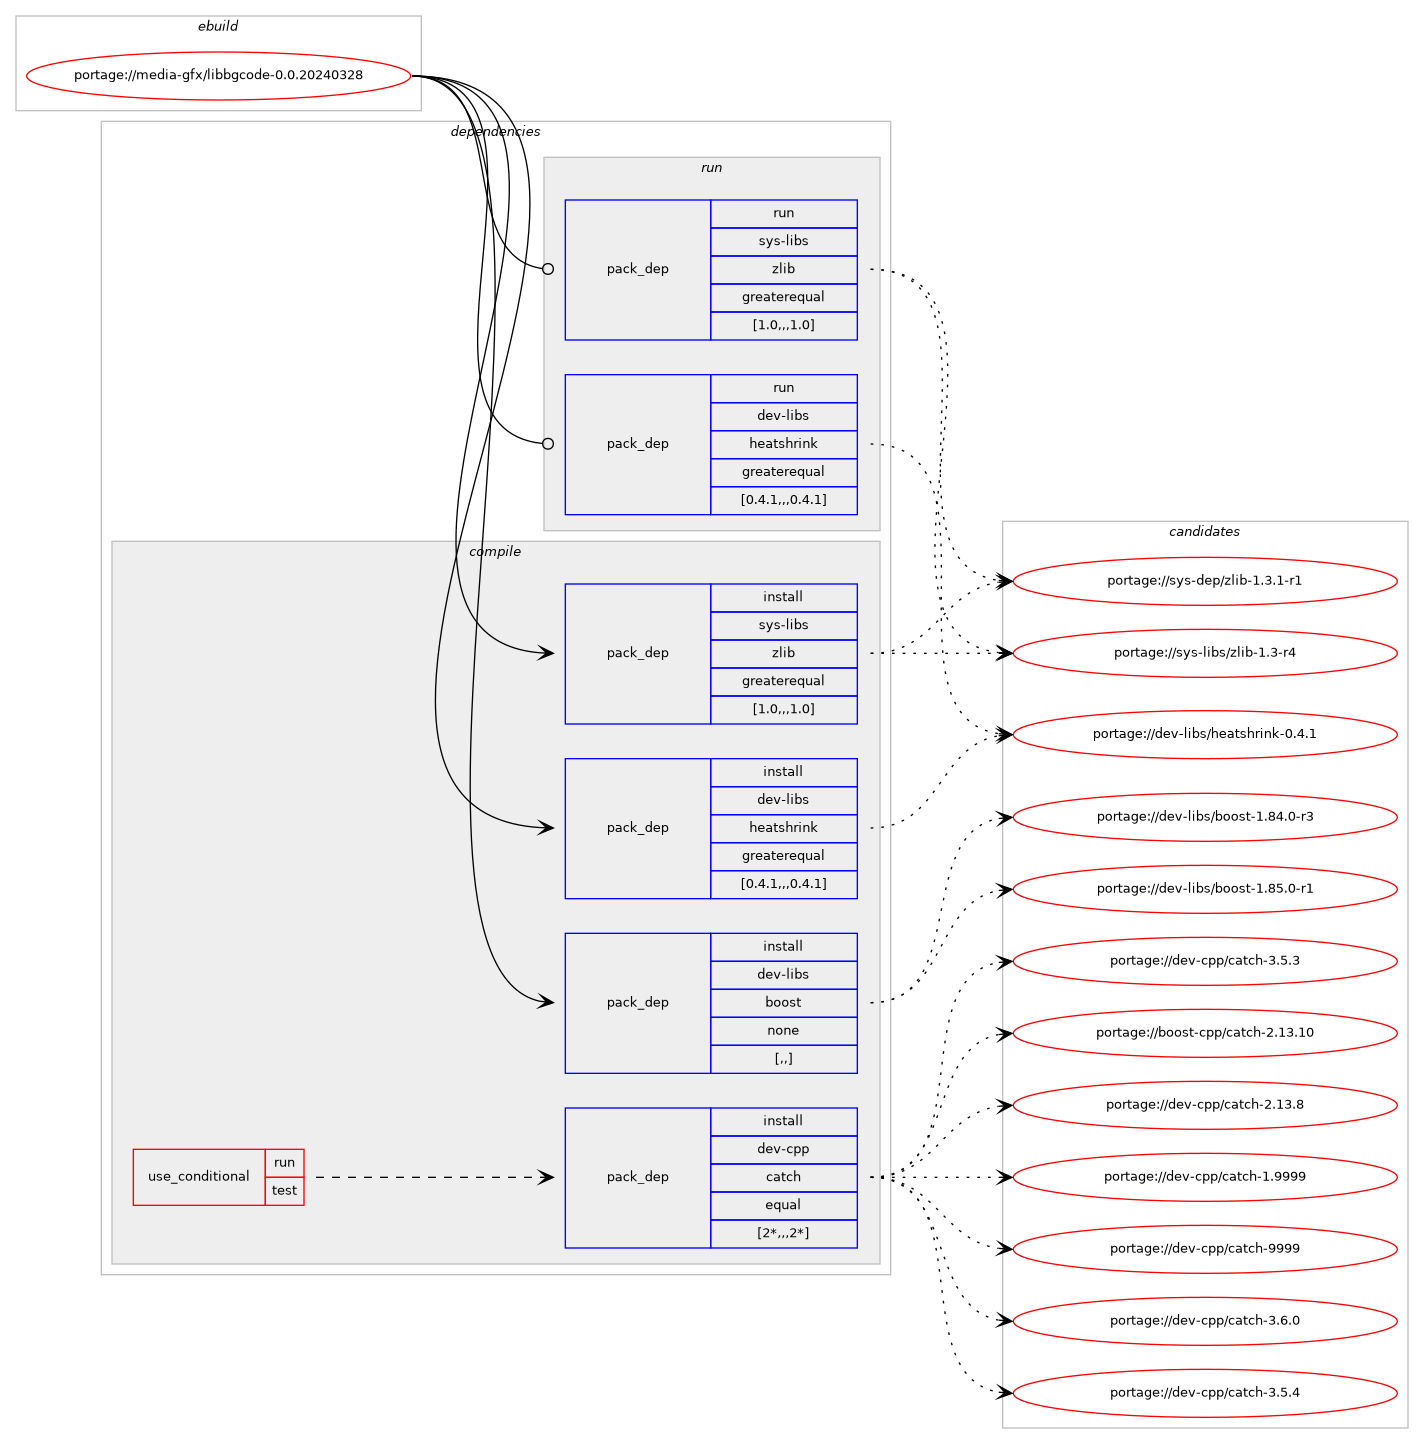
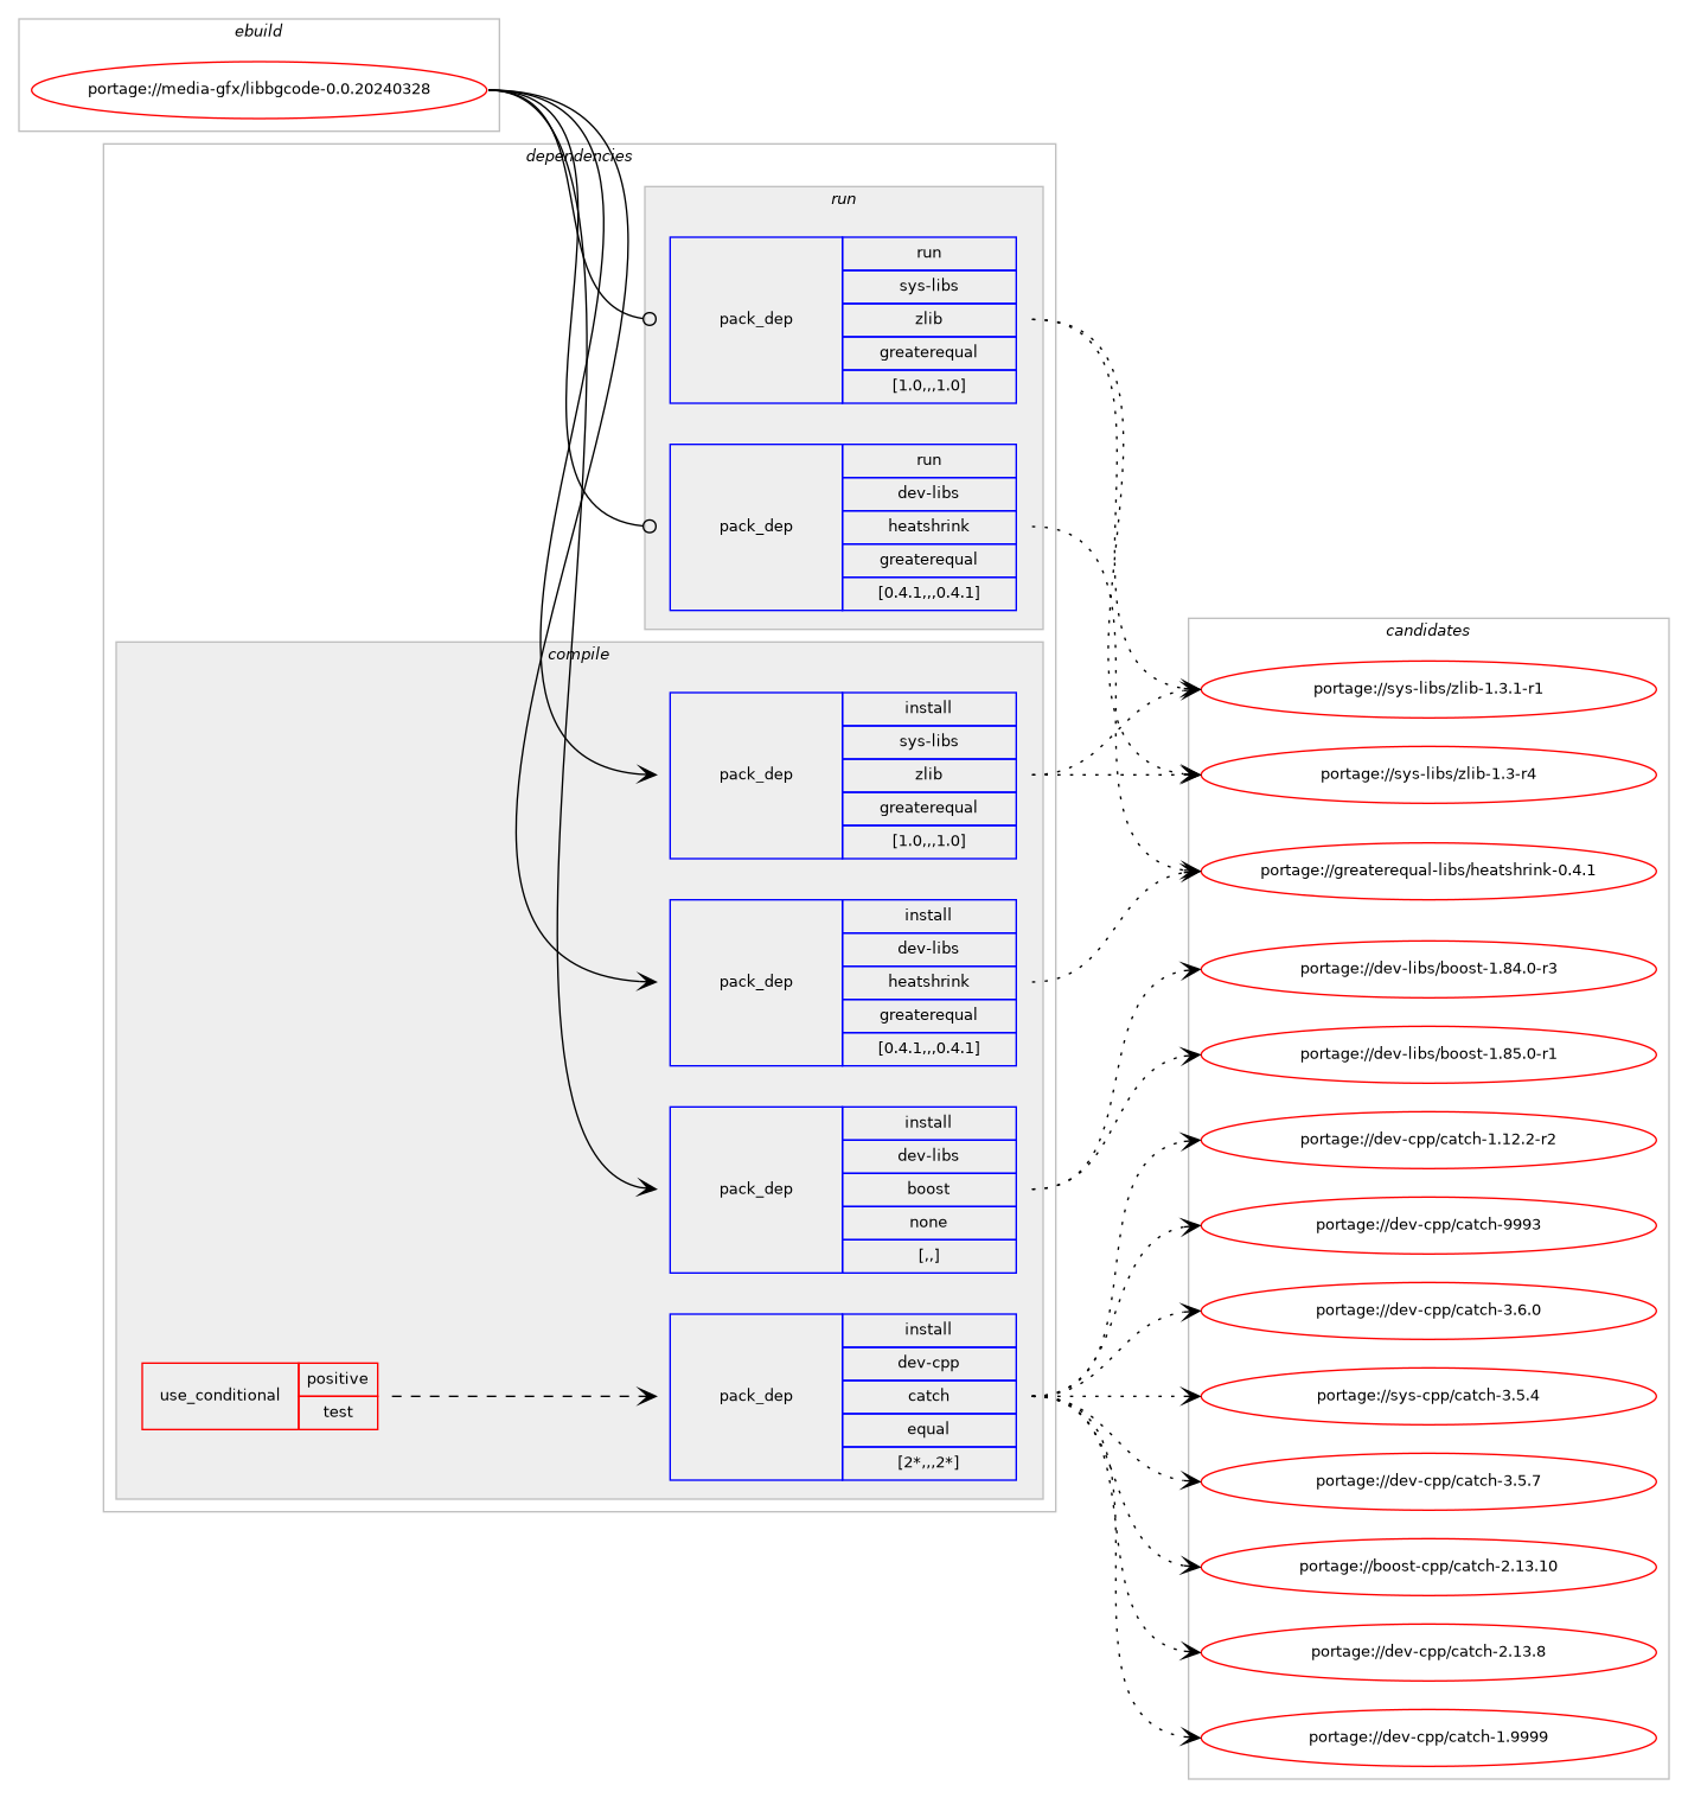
  digraph {
    compound=true
    concentrate=true
    fontname=Helvetica
    fontsize=10
    newrank=true
    rankdir=LR
    ranksep=1.5
    node [color=red fontname=Helvetica fontsize=10]
    edge [arrowhead=vee headport=w style=dotted tailport=e weight=100]
    n1 [label="portage://media-gfx/libbgcode-0.0.20240328" width=4]
    n2 [color=blue label=<<TABLE BORDER="0" CELLBORDER="1" CELLSPACING="0" CELLPADDING="4" WIDTH="220"><TR><TD ROWSPAN="6" CELLPADDING="30">pack_dep</TD></TR><TR><TD WIDTH="110">install</TD></TR><TR><TD>dev-cpp</TD></TR><TR><TD>catch</TD></TR><TR><TD>equal</TD></TR><TR><TD>[2*,,,2*]</TD></TR></TABLE>> shape=none]
-   n3 [label=<<TABLE BORDER="0" CELLBORDER="1" CELLSPACING="0" CELLPADDING="4"><TR><TD ROWSPAN="3" CELLPADDING="10">use_conditional</TD></TR><TR><TD>run</TD></TR><TR><TD>test</TD></TR></TABLE>> shape=none]
+   n3 [label=<<TABLE BORDER="0" CELLBORDER="1" CELLSPACING="0" CELLPADDING="4"><TR><TD ROWSPAN="3" CELLPADDING="10">use_conditional</TD></TR><TR><TD>positive</TD></TR><TR><TD>test</TD></TR></TABLE>> shape=none]
    n4 [color=blue label=<<TABLE BORDER="0" CELLBORDER="1" CELLSPACING="0" CELLPADDING="4" WIDTH="220"><TR><TD ROWSPAN="6" CELLPADDING="30">pack_dep</TD></TR><TR><TD WIDTH="110">install</TD></TR><TR><TD>dev-libs</TD></TR><TR><TD>boost</TD></TR><TR><TD>none</TD></TR><TR><TD>[,,]</TD></TR></TABLE>> shape=none]
    n5 [color=blue label=<<TABLE BORDER="0" CELLBORDER="1" CELLSPACING="0" CELLPADDING="4" WIDTH="220"><TR><TD ROWSPAN="6" CELLPADDING="30">pack_dep</TD></TR><TR><TD WIDTH="110">install</TD></TR><TR><TD>dev-libs</TD></TR><TR><TD>heatshrink</TD></TR><TR><TD>greaterequal</TD></TR><TR><TD>[0.4.1,,,0.4.1]</TD></TR></TABLE>> shape=none]
    n6 [color=blue label=<<TABLE BORDER="0" CELLBORDER="1" CELLSPACING="0" CELLPADDING="4" WIDTH="220"><TR><TD ROWSPAN="6" CELLPADDING="30">pack_dep</TD></TR><TR><TD WIDTH="110">install</TD></TR><TR><TD>sys-libs</TD></TR><TR><TD>zlib</TD></TR><TR><TD>greaterequal</TD></TR><TR><TD>[1.0,,,1.0]</TD></TR></TABLE>> shape=none]
    n7 [color=blue label=<<TABLE BORDER="0" CELLBORDER="1" CELLSPACING="0" CELLPADDING="4" WIDTH="220"><TR><TD ROWSPAN="6" CELLPADDING="30">pack_dep</TD></TR><TR><TD WIDTH="110">run</TD></TR><TR><TD>dev-libs</TD></TR><TR><TD>heatshrink</TD></TR><TR><TD>greaterequal</TD></TR><TR><TD>[0.4.1,,,0.4.1]</TD></TR></TABLE>> shape=none]
    n8 [color=blue label=<<TABLE BORDER="0" CELLBORDER="1" CELLSPACING="0" CELLPADDING="4" WIDTH="220"><TR><TD ROWSPAN="6" CELLPADDING="30">pack_dep</TD></TR><TR><TD WIDTH="110">run</TD></TR><TR><TD>sys-libs</TD></TR><TR><TD>zlib</TD></TR><TR><TD>greaterequal</TD></TR><TR><TD>[1.0,,,1.0]</TD></TR></TABLE>> shape=none]
-   n9 [label="portage://dev-cpp/catch-9999" width=4]
+   n9 [label="portage://dev-cpp/catch-9993" width=4]
    n10 [label="portage://dev-cpp/catch-3.6.0" width=4]
-   n11 [label="portage://dev-cpp/catch-3.5.4" width=4]
-   n12 [label="portage://dev-cpp/catch-3.5.3" width=4]
+   n11 [label="portage://sys-cpp/catch-3.5.4" width=4]
+   n12 [label="portage://dev-cpp/catch-3.5.7" width=4]
    n13 [label="portage://boost-cpp/catch-2.13.10" width=4]
    n14 [label="portage://dev-cpp/catch-2.13.8" width=4]
    n15 [label="portage://dev-cpp/catch-1.9999" width=4]
+   n16 [label="portage://dev-cpp/catch-1.12.2-r2" width=4]
    n17 [label="portage://dev-libs/boost-1.85.0-r1" width=4]
    n18 [label="portage://dev-libs/boost-1.84.0-r3" width=4]
-   n19 [label="portage://dev-libs/heatshrink-0.4.1" width=4]
-   n20 [label="portage://sys-dep/zlib-1.3.1-r1" width=4]
+   n19 [label="portage://greaterequal-libs/heatshrink-0.4.1" width=4]
+   n20 [label="portage://sys-libs/zlib-1.3.1-r1" width=4]
    n21 [label="portage://sys-libs/zlib-1.3-r4" width=4]
    subgraph cluster_1 {
      color=gray
      label=<<i>ebuild</i>>
      n1
    }
    subgraph cluster_2 {
      color=gray
      label=<<i>dependencies</i>>
      subgraph cluster_3 {
        color=gray
        fillcolor="#eeeeee"
        label=<<i>compile</i>>
        style=filled
        subgraph sub_4 {
          color=gray
          fillcolor="#eeeeee"
          label=<<i>compile</i>>
          style=filled
          n3
          subgraph sub_5 {
            color=gray
            fillcolor="#eeeeee"
            label=<<i>compile</i>>
            style=filled
            n2
          }
        }
        subgraph sub_6 {
          color=gray
          fillcolor="#eeeeee"
          label=<<i>compile</i>>
          style=filled
          n4
        }
        subgraph sub_7 {
          color=gray
          fillcolor="#eeeeee"
          label=<<i>compile</i>>
          style=filled
          n5
        }
        subgraph sub_8 {
          color=gray
          fillcolor="#eeeeee"
          label=<<i>compile</i>>
          style=filled
          n6
        }
      }
      subgraph cluster_9 {
        color=gray
        fillcolor="#eeeeee"
        label=<<i>compile and run</i>>
        style=filled
      }
      subgraph cluster_10 {
        color=gray
        fillcolor="#eeeeee"
        label=<<i>run</i>>
        style=filled
        subgraph sub_11 {
          color=gray
          fillcolor="#eeeeee"
          label=<<i>run</i>>
          style=filled
          n7
        }
        subgraph sub_12 {
          color=gray
          fillcolor="#eeeeee"
          label=<<i>run</i>>
          style=filled
          n8
        }
      }
    }
    subgraph cluster_13 {
      color=gray
      label=<<i>candidates</i>>
      rank=same
      subgraph sub_14 {
        color=black
        label=<<i>candidates</i>>
        nodesep=1
        rank=same
        n9
        n10
        n11
        n12
        n13
        n14
        n15
+       n16
      }
      subgraph sub_15 {
        color=black
        label=<<i>candidates</i>>
        nodesep=1
        rank=same
        n17
        n18
      }
      subgraph sub_16 {
        color=black
        label=<<i>candidates</i>>
        nodesep=1
        rank=same
        n19
      }
      subgraph sub_17 {
        color=black
        label=<<i>candidates</i>>
        nodesep=1
        rank=same
        n20
        n21
      }
      subgraph sub_18 {
        color=black
        label=<<i>candidates</i>>
        nodesep=1
        rank=same
        n19
      }
      subgraph sub_19 {
        color=black
        label=<<i>candidates</i>>
        nodesep=1
        rank=same
        n20
        n21
      }
    }
    n1 -> n4 [style=solid weight=20]
    n1 -> n5 [style=solid weight=20]
    n1 -> n6 [style=solid weight=20]
    n1 -> n7 [arrowhead=odot style=solid weight=20]
    n1 -> n8 [arrowhead=odot style=solid weight=20]
    n2 -> n9
    n2 -> n10
    n2 -> n11
    n2 -> n12
    n2 -> n13
    n2 -> n14
    n2 -> n15
+   n2 -> n16
    n3 -> n2 [style=dashed weight=20]
    n4 -> n17
    n4 -> n18
    n5 -> n19
    n6 -> n20
    n6 -> n21
    n7 -> n19
    n8 -> n20
    n8 -> n21
  }
